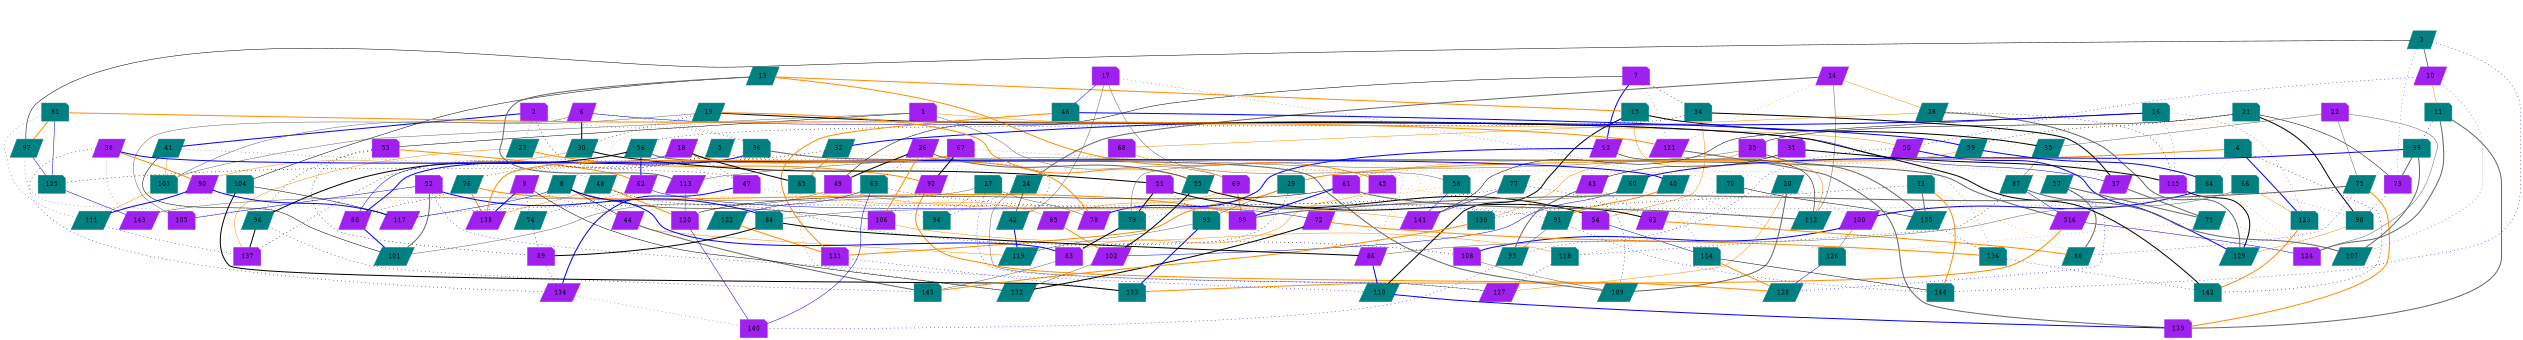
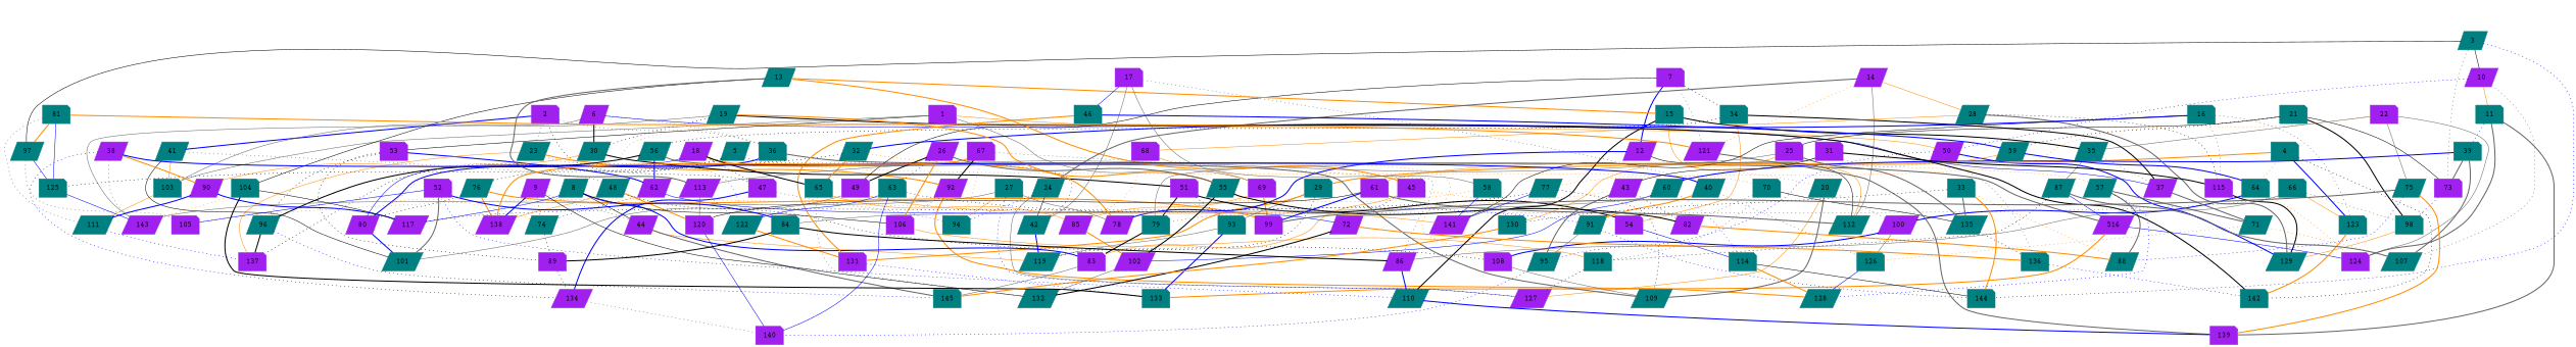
  graph {
    fontname="Courier Prime"
    node [color=teal fontname="Courier Prime" shape=parallelogram style=filled]
    edge [color=gray40 fontname="Courier Prime" style=bold]
    1 [color=purple shape=note]
    50 [color=purple]
    53 [color=purple shape=note]
    69 [color=purple shape=note]
    103 [shape=note]
    129
    95
    62 [color=purple]
    89 [color=purple shape=note]
    96
    99 [color=purple shape=note]
    85 [color=purple]
    111
    2 [color=purple shape=note]
    23
    36 [shape=note]
    41
    47 [color=purple shape=note]
    137 [color=purple shape=note]
    92 [color=purple]
    122
    80 [color=purple]
    n23 [color=purple label=516]
    48
    101
    94 [shape=note]
    134 [color=purple]
    10 [color=purple]
    3
    73 [color=purple shape=note]
    97
    144 [shape=note]
    11 [shape=note]
    107
    98 [shape=note]
    105 [color=purple shape=note]
    125 [shape=note]
    4 [shape=note]
    29 [shape=note]
    64 [shape=note]
    123 [shape=note]
    142 [shape=note]
    93 [shape=note]
    119
    131 [color=purple shape=note]
    124 [color=purple shape=note]
    100 [color=purple]
    5
    42
    70 [shape=note]
    76
    135
    82 [color=purple]
    118 [shape=note]
    138 [color=purple]
    6 [color=purple]
    30
    37 [color=purple]
    51 [color=purple shape=note]
    90 [color=purple]
    71
    7 [color=purple shape=note]
    12 [color=purple]
    34 [shape=note]
    49 [color=purple shape=note]
    121 [color=purple]
    20
    78 [color=purple]
    112
    54 [color=purple shape=note]
    56
    141 [color=purple]
    139 [color=purple shape=note]
    44 [color=purple]
    8
    83 [color=purple shape=note]
    106 [color=purple shape=note]
    117 [color=purple]
    145 [shape=note]
    9 [color=purple]
    74
    132
    39 [shape=note]
    60
    109
    127 [color=purple]
    15 [shape=note]
    13
    45 [color=purple shape=note]
    104 [shape=note]
    113 [color=purple]
    35
    110
    72 [color=purple]
    143 [color=purple]
    133 [shape=note]
    120 [color=purple shape=note]
    14 [color=purple]
    24
    28
    115 [color=purple shape=note]
    68 [color=purple shape=note]
    87
    16 [shape=note]
    32
    65 [shape=note]
    57
    17 [color=purple shape=note]
    40
    46 [shape=note]
    58 [shape=note]
    91
    126 [shape=note]
    59
    130 [shape=note]
    18 [color=purple]
    19
    55
    102 [color=purple]
    108 [color=purple shape=note]
    21 [shape=note]
    25 [color=purple shape=note]
    61 [color=purple shape=note]
    22 [color=purple shape=note]
    75
    77
    88
    128
    136 [shape=note]
    26 [color=purple]
    63 [shape=note]
    140 [color=purple shape=note]
    27 [shape=note]
    79 [shape=note]
    31 [color=purple shape=note]
    43 [color=purple]
    33 [shape=note]
    114 [shape=note]
    38 [color=purple]
    84 [shape=note]
    52 [color=purple shape=note]
    86 [color=purple]
    66 [shape=note]
    67 [color=purple shape=note]
    81 [shape=note]
    1 -- 50 [color=darkorange style=solid]
    1 -- 53 [color=black style=solid]
    1 -- 69 [style=solid]
    1 -- 103 [style=solid]
    50 -- 129 [color=blue]
    50 -- 95 [color=blue style=dotted]
-   53 -- 62 [color=darkorange]
+   53 -- 62 [color=blue]
    53 -- 89 [color=black style=dotted]
    53 -- 96 [color=black style=dotted]
    69 -- 99 [color=darkorange]
    69 -- 85 [color=darkorange style=solid]
    103 -- 111 [color=darkorange style=solid]
    95 -- 140 [color=blue style=dotted]
    62 -- 74 [color=blue style=dotted]
    62 -- 72 [color=blue style=solid]
    89 -- 134 [color=blue style=dotted]
    96 -- 137 [color=black]
    96 -- 145 [color=blue style=dotted]
    85 -- 102 [color=darkorange]
    111 -- 137 [color=blue style=dotted]
    2 -- 23 [style=dotted]
    2 -- 36 [style=dotted]
    2 -- 41 [color=blue]
    2 -- 47 [color=black style=dotted]
    23 -- 137 [color=darkorange style=solid]
    23 -- 92 [color=darkorange]
    23 -- 122 [style=dotted]
    36 -- 80 [color=blue]
    36 -- n23
    41 -- 103 [color=darkorange style=solid]
    41 -- 48 [style=dotted]
    41 -- 101 [color=black style=solid]
    47 -- 94 [style=dotted]
    47 -- 134 [color=blue]
    92 -- 106 [style=dotted]
    92 -- 128 [color=darkorange]
    122 -- 131 [color=darkorange]
    80 -- 101 [color=blue]
    n23 -- 124 [color=blue style=solid]
    n23 -- 133 [color=darkorange]
    48 -- 138 [color=darkorange style=solid]
    48 -- 120 [color=darkorange]
    48 -- 108 [color=black style=dotted]
    134 -- 140 [style=dotted]
    10 -- 50 [color=blue style=dotted]
    10 -- 11 [color=darkorange style=solid]
    10 -- 107 [style=dotted]
    3 -- 10 [color=black style=solid]
    3 -- 73 [style=dotted]
    3 -- 97 [color=black style=solid]
    3 -- 144 [color=blue style=dotted]
    73 -- 98 [color=blue style=dotted]
    97 -- 105 [style=dotted]
    97 -- 125 [color=blue style=solid]
    11 -- 124
    11 -- 139
    11 -- 39 [color=blue style=dotted]
    98 -- 129 [color=darkorange style=solid]
    125 -- 143 [color=blue style=solid]
    4 -- 29 [color=darkorange]
    4 -- 64 [color=darkorange style=dotted]
    4 -- 123 [color=blue]
    4 -- 142 [color=black style=dotted]
    29 -- 93 [style=solid]
    29 -- 119 [color=black style=dotted]
    29 -- 131 [color=darkorange]
    64 -- 124 [color=darkorange style=dotted]
    64 -- 100 [color=blue]
    123 -- 142 [color=darkorange]
    93 -- 119 [style=solid]
    93 -- 133 [color=blue]
    131 -- 133 [color=blue style=dotted]
    100 -- 126 [style=solid]
    100 -- 108 [color=blue]
    5 -- 137 [color=black style=dotted]
    5 -- 42 [color=blue style=dotted]
    5 -- 70 [color=darkorange style=dotted]
    5 -- 76 [color=black style=dotted]
    42 -- 119 [color=blue]
    70 -- 135 [color=black style=solid]
    70 -- 82 [style=dotted]
    70 -- 118 [style=dotted]
    76 -- 99 [color=darkorange]
    76 -- 80 [color=black style=dotted]
    76 -- 138 [color=darkorange]
    135 -- 136 [color=black style=dotted]
    82 -- 88 [color=darkorange]
    118 -- 127 [color=black style=dotted]
    6 -- 36 [style=dotted]
-   6 -- 105 [style=solid]
+   6 -- 143 [style=solid]
    6 -- 30 [color=black]
    6 -- 37 [color=blue style=solid]
    30 -- 51 [color=black]
    30 -- 90 [color=darkorange style=solid]
    37 -- 71
    51 -- 93 [color=black style=dotted]
    51 -- 54 [color=black]
    51 -- 79 [color=black]
    90 -- 111 [color=blue]
    90 -- 117 [color=blue]
    71 -- 107 [color=darkorange style=dotted]
    71 -- 126 [color=darkorange style=dotted]
    7 -- 12 [color=blue]
    7 -- 34 [color=black style=dotted]
    7 -- 49 [color=black style=solid]
    7 -- 121 [style=dotted]
    12 -- 20 [color=darkorange style=dotted]
    12 -- 78 [color=blue]
    12 -- 112 [color=black style=solid]
    34 -- 37 [color=black]
    34 -- 54 [color=darkorange style=solid]
    34 -- 56 [color=black style=dotted]
    49 -- 101 [style=solid]
    49 -- 141 [color=darkorange style=solid]
    121 -- 139
    20 -- 100 [style=dotted]
    20 -- 109
    20 -- 127 [color=darkorange style=solid]
    54 -- 114 [color=blue style=solid]
    56 -- 62 [color=blue]
    56 -- 96 [color=black]
    56 -- 109
    44 -- 119 [color=darkorange style=solid]
    44 -- 145
    8 -- 44 [color=black style=solid]
    8 -- 83 [color=blue]
    8 -- 106 [color=black style=solid]
    8 -- 117 [color=blue style=solid]
    83 -- 145 [style=solid]
    106 -- 118 [color=darkorange style=solid]
    9 -- 138 [color=blue]
    9 -- 44 [style=dotted]
    9 -- 74 [color=blue style=dotted]
    9 -- 132 [color=black style=solid]
    74 -- 89 [color=black style=dotted]
    39 -- 73
    39 -- 107
    39 -- 60 [color=blue]
    60 -- 102 [color=blue style=solid]
    60 -- 114 [style=dotted]
    60 -- 84 [style=solid]
    15 -- 112 [color=darkorange style=solid]
    15 -- 35 [color=black]
    15 -- 110 [color=black]
    13 -- 15 [color=darkorange]
    13 -- 45 [color=darkorange]
    13 -- 104 [color=black style=solid]
    13 -- 113
    45 -- 54 [color=darkorange style=dotted]
    45 -- 83 [color=darkorange style=solid]
    45 -- 72 [color=blue style=dotted]
    104 -- 117 [color=black style=solid]
    104 -- 143 [color=darkorange style=dotted]
    104 -- 133 [color=black]
    113 -- 122 [style=dotted]
    113 -- 120 [style=solid]
    35 -- 37 [style=dotted]
    35 -- 87 [style=solid]
    110 -- 139 [color=blue]
    72 -- 132 [color=black]
    72 -- 136 [color=darkorange]
    120 -- 140 [color=blue style=solid]
    14 -- 121 [color=darkorange style=dotted]
    14 -- 112 [style=solid]
    14 -- 24
    14 -- 28 [color=darkorange style=solid]
    24 -- 94 [color=blue style=dotted]
    24 -- 42 [color=black style=solid]
    24 -- 127 [style=solid]
    28 -- 129
    28 -- 115 [color=black style=dotted]
    28 -- 68 [color=darkorange style=solid]
    115 -- 129 [color=black]
    68 -- 69 [color=darkorange style=solid]
    68 -- 85 [color=darkorange style=dotted]
    68 -- 108 [color=darkorange style=dotted]
    87 -- n23 [color=blue style=solid]
    87 -- 107
    87 -- 118 [color=black style=dotted]
    16 -- 123 [style=dotted]
    16 -- 141 [color=black style=solid]
    16 -- 115 [style=dotted]
    16 -- 32 [color=blue]
    32 -- 125 [color=black style=dotted]
    32 -- 65 [color=darkorange]
    32 -- 57 [color=darkorange style=dotted]
    65 -- 85 [color=darkorange style=solid]
    65 -- 132 [style=dotted]
    57 -- 71
    57 -- 88
    57 -- 128 [color=blue style=dotted]
    17 -- 42 [style=solid]
    17 -- 40 [style=dotted]
    17 -- 46 [color=blue style=solid]
    17 -- 58 [style=solid]
    40 -- 91 [color=darkorange]
    40 -- 126 [style=dotted]
    46 -- 131 [color=darkorange]
    46 -- 74 [color=darkorange style=dotted]
    46 -- 59 [color=blue]
    58 -- 78 [color=darkorange style=dotted]
    58 -- 141 [color=blue style=solid]
    58 -- 130 [color=blue style=dotted]
    91 -- 95 [style=solid]
    91 -- 144 [color=blue style=dotted]
    126 -- 128 [color=blue style=solid]
    59 -- 64 [color=blue]
    59 -- 61 [color=darkorange style=solid]
    130 -- 145 [color=darkorange]
    18 -- 47 [color=black style=dotted]
    18 -- 80 [color=blue style=solid]
    18 -- 78 [color=darkorange]
    18 -- 65 [color=black]
    19 -- 103 [style=solid]
    19 -- 142 [color=black]
    19 -- 30 [color=black style=dotted]
    19 -- 55 [color=darkorange]
    55 -- 82 [color=black]
    55 -- 102 [color=black]
    102 -- 132 [style=solid]
    108 -- 109 [style=solid]
    21 -- 73 [color=black style=solid]
    21 -- 98 [color=black]
    21 -- 59 [color=black style=dotted]
    21 -- 25 [color=black style=solid]
    25 -- 135
    25 -- 113 [style=solid]
    25 -- 130 [color=darkorange style=solid]
    61 -- 99 [color=blue]
    61 -- 112
    61 -- 120 [color=black style=solid]
    22 -- 124 [style=solid]
    22 -- 35 [style=solid]
    22 -- 75 [style=solid]
    22 -- 77 [color=darkorange style=dotted]
    75 -- 99
    75 -- 139 [color=darkorange]
    75 -- 88 [color=blue style=dotted]
    77 -- 141 [color=blue style=solid]
    77 -- 117 [color=black style=dotted]
    77 -- 109 [color=black style=dotted]
    136 -- 142 [color=blue style=dotted]
    26 -- 49 [color=black]
    26 -- 106 [color=darkorange]
    26 -- 55
    26 -- 63 [color=blue style=dotted]
    63 -- 122 [color=blue style=solid]
    63 -- 91 [color=blue style=dotted]
    63 -- 140 [color=blue style=solid]
    27 -- 94 [color=darkorange style=solid]
    27 -- 78 [style=solid]
    27 -- 127 [color=blue style=dotted]
    27 -- 143 [style=solid]
    79 -- 83 [color=black]
    31 -- 115 [color=black]
    31 -- 136 [style=dotted]
    31 -- 79 [style=solid]
    31 -- 43 [color=black style=solid]
    43 -- 95
    43 -- 105 [color=darkorange style=dotted]
    43 -- 82 [color=black style=dotted]
    33 -- 144 [color=darkorange]
    33 -- 135
    33 -- 130 [color=black style=dotted]
    33 -- 88 [color=darkorange style=dotted]
    114 -- 144 [color=black style=solid]
    114 -- 128 [color=darkorange]
    38 -- 134 [color=blue style=dotted]
    38 -- 90 [color=darkorange]
    38 -- 143 [style=dotted]
    38 -- 40 [color=blue]
    84 -- 89 [color=black]
    84 -- 86 [color=black]
    52 -- 101
    52 -- 105 [color=blue style=solid]
    52 -- 110 [color=blue style=dotted]
    52 -- 84 [color=blue]
    86 -- 110 [color=blue]
    66 -- 98 [style=dotted]
    66 -- 123 [color=darkorange style=solid]
    66 -- 79 [style=dotted]
    66 -- 86 [style=solid]
    67 -- 92 [color=black]
    67 -- 94 [color=darkorange style=dotted]
    67 -- 138 [color=darkorange]
    67 -- 86 [style=dotted]
    81 -- 111 [style=dotted]
    81 -- 97 [color=darkorange]
    81 -- 125 [color=blue style=solid]
    81 -- 121 [color=darkorange]
  }
